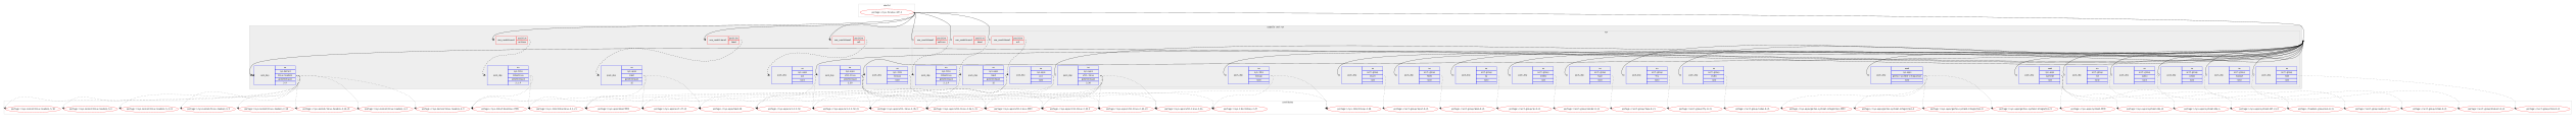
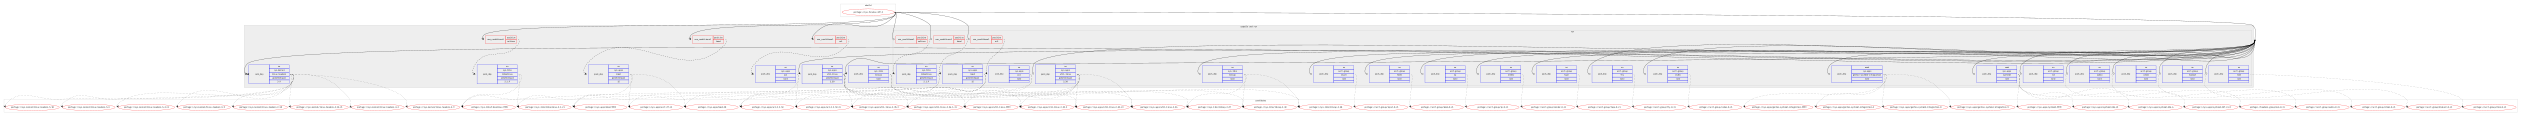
  digraph {
    compound=true
    concentrate=true
    fontname="IBM Plex Mono"
    fontsize=10
    newrank=true
    rankdir=TB
    ranksep=1.5
    node [color=red fontname="IBM Plex Mono" fontsize=10]
    edge [arrowhead=vee fontname="IBM Plex Mono" headport=w style=dotted tailport=e weight=100]
    n1 [label="portage://sys-fs/udev-247.2" width=4]
    n2 [color=blue label=<<TABLE BORDER="0" CELLBORDER="1" CELLSPACING="0" CELLPADDING="4" WIDTH="220"><TR><TD ROWSPAN="6" CELLPADDING="30">pack_dep</TD></TR><TR><TD WIDTH="110">no</TD></TR><TR><TD>sys-apps</TD></TR><TR><TD>acl</TD></TR><TR><TD>none</TD></TR><TR><TD></TD></TR></TABLE>> shape=none]
    n3 [label=<<TABLE BORDER="0" CELLBORDER="1" CELLSPACING="0" CELLPADDING="4"><TR><TD ROWSPAN="3" CELLPADDING="10">use_conditional</TD></TR><TR><TD>positive</TD></TR><TR><TD>acl</TD></TR></TABLE>> shape=none]
    n4 [color=blue label=<<TABLE BORDER="0" CELLBORDER="1" CELLSPACING="0" CELLPADDING="4" WIDTH="220"><TR><TD ROWSPAN="6" CELLPADDING="30">pack_dep</TD></TR><TR><TD WIDTH="110">no</TD></TR><TR><TD>sys-apps</TD></TR><TR><TD>kmod</TD></TR><TR><TD>greaterequal</TD></TR><TR><TD>15</TD></TR></TABLE>> shape=none]
    n5 [label=<<TABLE BORDER="0" CELLBORDER="1" CELLSPACING="0" CELLPADDING="4"><TR><TD ROWSPAN="3" CELLPADDING="10">use_conditional</TD></TR><TR><TD>positive</TD></TR><TR><TD>kmod</TD></TR></TABLE>> shape=none]
    n6 [color=blue label=<<TABLE BORDER="0" CELLBORDER="1" CELLSPACING="0" CELLPADDING="4" WIDTH="220"><TR><TD ROWSPAN="6" CELLPADDING="30">pack_dep</TD></TR><TR><TD WIDTH="110">no</TD></TR><TR><TD>sys-libs</TD></TR><TR><TD>libselinux</TD></TR><TR><TD>greaterequal</TD></TR><TR><TD>2.1.9</TD></TR></TABLE>> shape=none]
    n7 [label=<<TABLE BORDER="0" CELLBORDER="1" CELLSPACING="0" CELLPADDING="4"><TR><TD ROWSPAN="3" CELLPADDING="10">use_conditional</TD></TR><TR><TD>positive</TD></TR><TR><TD>selinux</TD></TR></TABLE>> shape=none]
    n8 [color=blue label=<<TABLE BORDER="0" CELLBORDER="1" CELLSPACING="0" CELLPADDING="4" WIDTH="220"><TR><TD ROWSPAN="6" CELLPADDING="30">pack_dep</TD></TR><TR><TD WIDTH="110">no</TD></TR><TR><TD>sys-apps</TD></TR><TR><TD>util-linux</TD></TR><TR><TD>greaterequal</TD></TR><TR><TD>2.30</TD></TR></TABLE>> shape=none]
    n9 [color=blue label=<<TABLE BORDER="0" CELLBORDER="1" CELLSPACING="0" CELLPADDING="4" WIDTH="220"><TR><TD ROWSPAN="6" CELLPADDING="30">pack_dep</TD></TR><TR><TD WIDTH="110">no</TD></TR><TR><TD>sys-kernel</TD></TR><TR><TD>linux-headers</TD></TR><TR><TD>greaterequal</TD></TR><TR><TD>3.9</TD></TR></TABLE>> shape=none]
    n10 [color=blue label=<<TABLE BORDER="0" CELLBORDER="1" CELLSPACING="0" CELLPADDING="4" WIDTH="220"><TR><TD ROWSPAN="6" CELLPADDING="30">pack_dep</TD></TR><TR><TD WIDTH="110">no</TD></TR><TR><TD>sys-libs</TD></TR><TR><TD>libcap</TD></TR><TR><TD>none</TD></TR><TR><TD></TD></TR></TABLE>> shape=none]
    n11 [color=blue label=<<TABLE BORDER="0" CELLBORDER="1" CELLSPACING="0" CELLPADDING="4" WIDTH="220"><TR><TD ROWSPAN="6" CELLPADDING="30">pack_dep</TD></TR><TR><TD WIDTH="110">no</TD></TR><TR><TD>sys-apps</TD></TR><TR><TD>acl</TD></TR><TR><TD>none</TD></TR><TR><TD></TD></TR></TABLE>> shape=none]
    n12 [label=<<TABLE BORDER="0" CELLBORDER="1" CELLSPACING="0" CELLPADDING="4"><TR><TD ROWSPAN="3" CELLPADDING="10">use_conditional</TD></TR><TR><TD>positive</TD></TR><TR><TD>acl</TD></TR></TABLE>> shape=none]
    n13 [color=blue label=<<TABLE BORDER="0" CELLBORDER="1" CELLSPACING="0" CELLPADDING="4" WIDTH="220"><TR><TD ROWSPAN="6" CELLPADDING="30">pack_dep</TD></TR><TR><TD WIDTH="110">no</TD></TR><TR><TD>acct-group</TD></TR><TR><TD>kvm</TD></TR><TR><TD>none</TD></TR><TR><TD></TD></TR></TABLE>> shape=none]
    n14 [color=blue label=<<TABLE BORDER="0" CELLBORDER="1" CELLSPACING="0" CELLPADDING="4" WIDTH="220"><TR><TD ROWSPAN="6" CELLPADDING="30">pack_dep</TD></TR><TR><TD WIDTH="110">no</TD></TR><TR><TD>sys-apps</TD></TR><TR><TD>kmod</TD></TR><TR><TD>greaterequal</TD></TR><TR><TD>15</TD></TR></TABLE>> shape=none]
    n15 [label=<<TABLE BORDER="0" CELLBORDER="1" CELLSPACING="0" CELLPADDING="4"><TR><TD ROWSPAN="3" CELLPADDING="10">use_conditional</TD></TR><TR><TD>positive</TD></TR><TR><TD>kmod</TD></TR></TABLE>> shape=none]
    n16 [color=blue label=<<TABLE BORDER="0" CELLBORDER="1" CELLSPACING="0" CELLPADDING="4" WIDTH="220"><TR><TD ROWSPAN="6" CELLPADDING="30">pack_dep</TD></TR><TR><TD WIDTH="110">no</TD></TR><TR><TD>sys-libs</TD></TR><TR><TD>libselinux</TD></TR><TR><TD>greaterequal</TD></TR><TR><TD>2.1.9</TD></TR></TABLE>> shape=none]
    n17 [label=<<TABLE BORDER="0" CELLBORDER="1" CELLSPACING="0" CELLPADDING="4"><TR><TD ROWSPAN="3" CELLPADDING="10">use_conditional</TD></TR><TR><TD>positive</TD></TR><TR><TD>selinux</TD></TR></TABLE>> shape=none]
    n18 [color=blue label=<<TABLE BORDER="0" CELLBORDER="1" CELLSPACING="0" CELLPADDING="4" WIDTH="220"><TR><TD ROWSPAN="6" CELLPADDING="30">pack_dep</TD></TR><TR><TD WIDTH="110">no</TD></TR><TR><TD>acct-group</TD></TR><TR><TD>audio</TD></TR><TR><TD>none</TD></TR><TR><TD></TD></TR></TABLE>> shape=none]
    n19 [color=blue label=<<TABLE BORDER="0" CELLBORDER="1" CELLSPACING="0" CELLPADDING="4" WIDTH="220"><TR><TD ROWSPAN="6" CELLPADDING="30">pack_dep</TD></TR><TR><TD WIDTH="110">no</TD></TR><TR><TD>acct-group</TD></TR><TR><TD>cdrom</TD></TR><TR><TD>none</TD></TR><TR><TD></TD></TR></TABLE>> shape=none]
    n20 [color=blue label=<<TABLE BORDER="0" CELLBORDER="1" CELLSPACING="0" CELLPADDING="4" WIDTH="220"><TR><TD ROWSPAN="6" CELLPADDING="30">pack_dep</TD></TR><TR><TD WIDTH="110">no</TD></TR><TR><TD>acct-group</TD></TR><TR><TD>dialout</TD></TR><TR><TD>none</TD></TR><TR><TD></TD></TR></TABLE>> shape=none]
    n21 [color=blue label=<<TABLE BORDER="0" CELLBORDER="1" CELLSPACING="0" CELLPADDING="4" WIDTH="220"><TR><TD ROWSPAN="6" CELLPADDING="30">pack_dep</TD></TR><TR><TD WIDTH="110">no</TD></TR><TR><TD>acct-group</TD></TR><TR><TD>disk</TD></TR><TR><TD>none</TD></TR><TR><TD></TD></TR></TABLE>> shape=none]
    n22 [color=blue label=<<TABLE BORDER="0" CELLBORDER="1" CELLSPACING="0" CELLPADDING="4" WIDTH="220"><TR><TD ROWSPAN="6" CELLPADDING="30">pack_dep</TD></TR><TR><TD WIDTH="110">no</TD></TR><TR><TD>acct-group</TD></TR><TR><TD>input</TD></TR><TR><TD>none</TD></TR><TR><TD></TD></TR></TABLE>> shape=none]
    n23 [color=blue label=<<TABLE BORDER="0" CELLBORDER="1" CELLSPACING="0" CELLPADDING="4" WIDTH="220"><TR><TD ROWSPAN="6" CELLPADDING="30">pack_dep</TD></TR><TR><TD WIDTH="110">no</TD></TR><TR><TD>acct-group</TD></TR><TR><TD>kmem</TD></TR><TR><TD>none</TD></TR><TR><TD></TD></TR></TABLE>> shape=none]
    n24 [color=blue label=<<TABLE BORDER="0" CELLBORDER="1" CELLSPACING="0" CELLPADDING="4" WIDTH="220"><TR><TD ROWSPAN="6" CELLPADDING="30">pack_dep</TD></TR><TR><TD WIDTH="110">no</TD></TR><TR><TD>acct-group</TD></TR><TR><TD>lp</TD></TR><TR><TD>none</TD></TR><TR><TD></TD></TR></TABLE>> shape=none]
    n25 [color=blue label=<<TABLE BORDER="0" CELLBORDER="1" CELLSPACING="0" CELLPADDING="4" WIDTH="220"><TR><TD ROWSPAN="6" CELLPADDING="30">pack_dep</TD></TR><TR><TD WIDTH="110">no</TD></TR><TR><TD>acct-group</TD></TR><TR><TD>render</TD></TR><TR><TD>none</TD></TR><TR><TD></TD></TR></TABLE>> shape=none]
    n26 [color=blue label=<<TABLE BORDER="0" CELLBORDER="1" CELLSPACING="0" CELLPADDING="4" WIDTH="220"><TR><TD ROWSPAN="6" CELLPADDING="30">pack_dep</TD></TR><TR><TD WIDTH="110">no</TD></TR><TR><TD>acct-group</TD></TR><TR><TD>tape</TD></TR><TR><TD>none</TD></TR><TR><TD></TD></TR></TABLE>> shape=none]
    n27 [color=blue label=<<TABLE BORDER="0" CELLBORDER="1" CELLSPACING="0" CELLPADDING="4" WIDTH="220"><TR><TD ROWSPAN="6" CELLPADDING="30">pack_dep</TD></TR><TR><TD WIDTH="110">no</TD></TR><TR><TD>acct-group</TD></TR><TR><TD>tty</TD></TR><TR><TD>none</TD></TR><TR><TD></TD></TR></TABLE>> shape=none]
    n28 [color=blue label=<<TABLE BORDER="0" CELLBORDER="1" CELLSPACING="0" CELLPADDING="4" WIDTH="220"><TR><TD ROWSPAN="6" CELLPADDING="30">pack_dep</TD></TR><TR><TD WIDTH="110">no</TD></TR><TR><TD>acct-group</TD></TR><TR><TD>video</TD></TR><TR><TD>none</TD></TR><TR><TD></TD></TR></TABLE>> shape=none]
    n29 [color=blue label=<<TABLE BORDER="0" CELLBORDER="1" CELLSPACING="0" CELLPADDING="4" WIDTH="220"><TR><TD ROWSPAN="6" CELLPADDING="30">pack_dep</TD></TR><TR><TD WIDTH="110">no</TD></TR><TR><TD>sys-apps</TD></TR><TR><TD>util-linux</TD></TR><TR><TD>greaterequal</TD></TR><TR><TD>2.30</TD></TR></TABLE>> shape=none]
    n30 [color=blue label=<<TABLE BORDER="0" CELLBORDER="1" CELLSPACING="0" CELLPADDING="4" WIDTH="220"><TR><TD ROWSPAN="6" CELLPADDING="30">pack_dep</TD></TR><TR><TD WIDTH="110">no</TD></TR><TR><TD>sys-libs</TD></TR><TR><TD>libcap</TD></TR><TR><TD>none</TD></TR><TR><TD></TD></TR></TABLE>> shape=none]
    n31 [color=blue label=<<TABLE BORDER="0" CELLBORDER="1" CELLSPACING="0" CELLPADDING="4" WIDTH="220"><TR><TD ROWSPAN="6" CELLPADDING="30">pack_dep</TD></TR><TR><TD WIDTH="110">weak</TD></TR><TR><TD>sys-apps</TD></TR><TR><TD>gentoo-systemd-integration</TD></TR><TR><TD>none</TD></TR><TR><TD></TD></TR></TABLE>> shape=none]
    n32 [color=blue label=<<TABLE BORDER="0" CELLBORDER="1" CELLSPACING="0" CELLPADDING="4" WIDTH="220"><TR><TD ROWSPAN="6" CELLPADDING="30">pack_dep</TD></TR><TR><TD WIDTH="110">weak</TD></TR><TR><TD>sys-apps</TD></TR><TR><TD>systemd</TD></TR><TR><TD>none</TD></TR><TR><TD></TD></TR></TABLE>> shape=none]
    n33 [label="portage://sys-libs/libselinux-9999" width=4]
    n34 [label="portage://sys-libs/libselinux-3.1-r1" width=4]
    n35 [label="portage://sys-apps/kmod-9999" width=4]
    n36 [label="portage://sys-apps/kmod-28" width=4]
    n37 [label="portage://sys-apps/acct-27-r2" width=4]
    n38 [label="portage://sys-apps/acl-2.2.53-r1" width=4]
    n39 [label="portage://sys-apps/acl-2.2.53" width=4]
    n40 [label="portage://sys-apps/util-linux-9999" width=4]
    n41 [label="portage://sys-apps/util-linux-2.36.1-r1" width=4]
    n42 [label="portage://sys-apps/util-linux-2.36" width=4]
    n43 [label="portage://sys-apps/util-linux-2.35.2" width=4]
    n44 [label="portage://sys-apps/util-linux-2.34-r3" width=4]
    n45 [label="portage://sys-apps/util-linux-2.33.2" width=4]
    n46 [label="portage://sys-kernel/linux-headers-5.9" width=4]
    n47 [label="portage://sys-kernel/linux-headers-5.4-r1" width=4]
    n48 [label="portage://sys-kernel/linux-headers-5.4" width=4]
    n49 [label="portage://sys-kernel/linux-headers-5.10" width=4]
    n50 [label="portage://sys-kernel/linux-headers-4.9" width=4]
    n51 [label="portage://sys-kernel/linux-headers-4.4" width=4]
    n52 [label="portage://sys-kernel/linux-headers-4.14-r1" width=4]
    n53 [label="portage://sys-kernel/linux-headers-3.18" width=4]
    n54 [label="portage://sys-libs/libcap-2.48" width=4]
    n55 [label="portage://sys-libs/libcap-2.47" width=4]
+   n56 [label="portage://sys-libs/libcap-2.43" width=4]
    n57 [label="portage://acct-group/audio-0-r1" width=4]
    n58 [label="portage://acct-group/cdrom-0-r1" width=4]
    n59 [label="portage://acct-group/dialout-0-r1" width=4]
    n60 [label="portage://acct-group/disk-0-r1" width=4]
    n61 [label="portage://acct-group/input-0-r1" width=4]
    n62 [label="portage://acct-group/kmem-0-r1" width=4]
    n63 [label="portage://headers-group/kvm-0-r1" width=4]
    n64 [label="portage://acct-group/lp-0-r1" width=4]
    n65 [label="portage://acct-group/render-0-r1" width=4]
    n66 [label="portage://acct-group/tape-0-r1" width=4]
    n67 [label="portage://acct-group/tty-0-r1" width=4]
    n68 [label="portage://acct-group/video-0-r1" width=4]
    n69 [label="portage://sys-apps/gentoo-systemd-integration-9999" width=4]
    n70 [label="portage://sys-apps/gentoo-systemd-integration-9" width=4]
    n71 [label="portage://sys-apps/gentoo-systemd-integration-8" width=4]
    n72 [label="portage://sys-apps/gentoo-systemd-integration-4" width=4]
    n73 [label="portage://sys-apps/systemd-9999" width=4]
    n74 [label="portage://sys-apps/systemd-247.2-r4" width=4]
    n75 [label="portage://sys-apps/systemd-246.6" width=4]
    n76 [label="portage://sys-apps/systemd-246-r2" width=4]
    subgraph cluster_1 {
      color=gray
      label=<<i>ebuild</i>>
      rank=same
      n1
    }
    subgraph cluster_2 {
      color=gray
      label=<<i>dependencies</i>>
      subgraph cluster_3 {
        color=gray
        fillcolor="#eeeeee"
        label=<<i>compile</i>>
        style=filled
        subgraph sub_4 {
          color=gray
          fillcolor="#eeeeee"
          label=<<i>compile</i>>
          style=filled
          n3
          subgraph sub_5 {
            color=gray
            fillcolor="#eeeeee"
            label=<<i>compile</i>>
            style=filled
            n2
          }
        }
        subgraph sub_6 {
          color=gray
          fillcolor="#eeeeee"
          label=<<i>compile</i>>
          style=filled
          n5
          subgraph sub_7 {
            color=gray
            fillcolor="#eeeeee"
            label=<<i>compile</i>>
            style=filled
            n4
          }
        }
        subgraph sub_8 {
          color=gray
          fillcolor="#eeeeee"
          label=<<i>compile</i>>
          style=filled
          n7
          subgraph sub_9 {
            color=gray
            fillcolor="#eeeeee"
            label=<<i>compile</i>>
            style=filled
            n6
          }
        }
        subgraph sub_10 {
          color=gray
          fillcolor="#eeeeee"
          label=<<i>compile</i>>
          style=filled
          n8
        }
        subgraph sub_11 {
          color=gray
          fillcolor="#eeeeee"
          label=<<i>compile</i>>
          style=filled
          n9
        }
        subgraph sub_12 {
          color=gray
          fillcolor="#eeeeee"
          label=<<i>compile</i>>
          style=filled
          n10
        }
      }
      subgraph cluster_13 {
        color=gray
        fillcolor="#eeeeee"
        label=<<i>compile and run</i>>
        style=filled
      }
      subgraph cluster_14 {
        color=gray
        fillcolor="#eeeeee"
        label=<<i>run</i>>
        style=filled
        subgraph sub_15 {
          color=gray
          fillcolor="#eeeeee"
          label=<<i>run</i>>
          style=filled
          n12
          subgraph sub_16 {
            color=gray
            fillcolor="#eeeeee"
            label=<<i>run</i>>
            style=filled
            n11
          }
        }
        subgraph sub_17 {
          color=gray
          fillcolor="#eeeeee"
          label=<<i>run</i>>
          style=filled
          n13
        }
        subgraph sub_18 {
          color=gray
          fillcolor="#eeeeee"
          label=<<i>run</i>>
          style=filled
          n15
          subgraph sub_19 {
            color=gray
            fillcolor="#eeeeee"
            label=<<i>run</i>>
            style=filled
            n14
          }
        }
        subgraph sub_20 {
          color=gray
          fillcolor="#eeeeee"
          label=<<i>run</i>>
          style=filled
          n17
          subgraph sub_21 {
            color=gray
            fillcolor="#eeeeee"
            label=<<i>run</i>>
            style=filled
            n16
          }
        }
        subgraph sub_22 {
          color=gray
          fillcolor="#eeeeee"
          label=<<i>run</i>>
          style=filled
          n18
        }
        subgraph sub_23 {
          color=gray
          fillcolor="#eeeeee"
          label=<<i>run</i>>
          style=filled
          n19
        }
        subgraph sub_24 {
          color=gray
          fillcolor="#eeeeee"
          label=<<i>run</i>>
          style=filled
          n20
        }
        subgraph sub_25 {
          color=gray
          fillcolor="#eeeeee"
          label=<<i>run</i>>
          style=filled
          n21
        }
        subgraph sub_26 {
          color=gray
          fillcolor="#eeeeee"
          label=<<i>run</i>>
          style=filled
          n22
        }
        subgraph sub_27 {
          color=gray
          fillcolor="#eeeeee"
          label=<<i>run</i>>
          style=filled
          n23
        }
        subgraph sub_28 {
          color=gray
          fillcolor="#eeeeee"
          label=<<i>run</i>>
          style=filled
          n24
        }
        subgraph sub_29 {
          color=gray
          fillcolor="#eeeeee"
          label=<<i>run</i>>
          style=filled
          n25
        }
        subgraph sub_30 {
          color=gray
          fillcolor="#eeeeee"
          label=<<i>run</i>>
          style=filled
          n26
        }
        subgraph sub_31 {
          color=gray
          fillcolor="#eeeeee"
          label=<<i>run</i>>
          style=filled
          n27
        }
        subgraph sub_32 {
          color=gray
          fillcolor="#eeeeee"
          label=<<i>run</i>>
          style=filled
          n28
        }
        subgraph sub_33 {
          color=gray
          fillcolor="#eeeeee"
          label=<<i>run</i>>
          style=filled
          n29
        }
        subgraph sub_34 {
          color=gray
          fillcolor="#eeeeee"
          label=<<i>run</i>>
          style=filled
          n30
        }
        subgraph sub_35 {
          color=gray
          fillcolor="#eeeeee"
          label=<<i>run</i>>
          style=filled
          n31
        }
        subgraph sub_36 {
          color=gray
          fillcolor="#eeeeee"
          label=<<i>run</i>>
          style=filled
          n32
        }
      }
    }
    subgraph cluster_37 {
      color=gray
      label=<<i>candidates</i>>
      rank=same
      subgraph sub_38 {
        color=black
        label=<<i>candidates</i>>
        nodesep=1
        rank=same
        n33
        n34
      }
      subgraph sub_39 {
        color=black
        label=<<i>candidates</i>>
        nodesep=1
        rank=same
        n35
        n36
        n37
      }
      subgraph sub_40 {
        color=black
        label=<<i>candidates</i>>
        nodesep=1
        rank=same
        n38
        n39
      }
      subgraph sub_41 {
        color=black
        label=<<i>candidates</i>>
        nodesep=1
        rank=same
        n40
        n41
        n42
        n43
        n44
        n45
      }
      subgraph sub_42 {
        color=black
        label=<<i>candidates</i>>
        nodesep=1
        rank=same
        n46
        n47
        n48
        n49
        n50
        n51
        n52
        n53
      }
      subgraph sub_43 {
        color=black
        label=<<i>candidates</i>>
        nodesep=1
        rank=same
        n54
        n55
+       n56
      }
      subgraph sub_44 {
        color=black
        label=<<i>candidates</i>>
        nodesep=1
        rank=same
        n38
        n39
      }
      subgraph sub_45 {
        color=black
        label=<<i>candidates</i>>
        nodesep=1
        rank=same
        n35
        n36
        n37
      }
      subgraph sub_46 {
        color=black
        label=<<i>candidates</i>>
        nodesep=1
        rank=same
        n33
        n34
      }
      subgraph sub_47 {
        color=black
        label=<<i>candidates</i>>
        nodesep=1
        rank=same
        n57
      }
      subgraph sub_48 {
        color=black
        label=<<i>candidates</i>>
        nodesep=1
        rank=same
        n58
      }
      subgraph sub_49 {
        color=black
        label=<<i>candidates</i>>
        nodesep=1
        rank=same
        n59
      }
      subgraph sub_50 {
        color=black
        label=<<i>candidates</i>>
        nodesep=1
        rank=same
        n60
      }
      subgraph sub_51 {
        color=black
        label=<<i>candidates</i>>
        nodesep=1
        rank=same
        n61
      }
      subgraph sub_52 {
        color=black
        label=<<i>candidates</i>>
        nodesep=1
        rank=same
        n62
      }
      subgraph sub_53 {
        color=black
        label=<<i>candidates</i>>
        nodesep=1
        rank=same
        n63
      }
      subgraph sub_54 {
        color=black
        label=<<i>candidates</i>>
        nodesep=1
        rank=same
        n64
      }
      subgraph sub_55 {
        color=black
        label=<<i>candidates</i>>
        nodesep=1
        rank=same
        n65
      }
      subgraph sub_56 {
        color=black
        label=<<i>candidates</i>>
        nodesep=1
        rank=same
        n66
      }
      subgraph sub_57 {
        color=black
        label=<<i>candidates</i>>
        nodesep=1
        rank=same
        n67
      }
      subgraph sub_58 {
        color=black
        label=<<i>candidates</i>>
        nodesep=1
        rank=same
        n54
        n55
+       n56
      }
      subgraph sub_59 {
        color=black
        label=<<i>candidates</i>>
        nodesep=1
        rank=same
        n68
      }
      subgraph sub_60 {
        color=black
        label=<<i>candidates</i>>
        nodesep=1
        rank=same
        n40
        n41
        n42
        n43
        n44
        n45
      }
      subgraph sub_61 {
        color=black
        label=<<i>candidates</i>>
        nodesep=1
        rank=same
        n69
        n70
        n71
        n72
      }
      subgraph sub_62 {
        color=black
        label=<<i>candidates</i>>
        nodesep=1
        rank=same
        n73
        n74
        n75
        n76
      }
    }
    n1 -> n3 [style=solid weight=20]
    n1 -> n5 [style=solid weight=20]
    n1 -> n7 [style=solid weight=20]
    n1 -> n8 [style=solid weight=20]
    n1 -> n9 [style=solid weight=20]
    n1 -> n10 [style=solid weight=20]
    n1 -> n12 [arrowhead=odot style=solid weight=20]
    n1 -> n13 [arrowhead=odot style=solid weight=20]
    n1 -> n15 [arrowhead=odot style=solid weight=20]
    n1 -> n17 [arrowhead=odot style=solid weight=20]
    n1 -> n18 [arrowhead=odot style=solid weight=20]
    n1 -> n19 [arrowhead=odot style=solid weight=20]
    n1 -> n20 [arrowhead=odot style=solid weight=20]
    n1 -> n21 [arrowhead=odot style=solid weight=20]
    n1 -> n22 [arrowhead=odot style=solid weight=20]
    n1 -> n23 [arrowhead=odot style=solid weight=20]
    n1 -> n24 [arrowhead=odot style=solid weight=20]
    n1 -> n25 [arrowhead=odot style=solid weight=20]
    n1 -> n26 [arrowhead=odot style=solid weight=20]
    n1 -> n27 [arrowhead=odot style=solid weight=20]
    n1 -> n28 [arrowhead=odot style=solid weight=20]
    n1 -> n29 [arrowhead=odot style=solid weight=20]
    n1 -> n30 [arrowhead=odot style=solid weight=20]
    n1 -> n31 [arrowhead=odot style=solid weight=20]
    n1 -> n32 [arrowhead=odot style=solid weight=20]
    n2 -> n38
    n2 -> n39
    n3 -> n2 [style=dashed weight=20]
    n4 -> n35
    n4 -> n36
    n4 -> n37
    n5 -> n4 [style=dashed weight=20]
    n6 -> n33
    n6 -> n34
    n7 -> n6 [style=dashed weight=20]
    n8 -> n40
    n8 -> n41
    n8 -> n42
    n8 -> n43
    n8 -> n44
    n8 -> n45
    n9 -> n46
    n9 -> n47
    n9 -> n48
    n9 -> n49
    n9 -> n50
    n9 -> n51
    n9 -> n52
    n9 -> n53
    n10 -> n54
    n10 -> n55
+   n10 -> n56
    n11 -> n38
    n11 -> n39
    n12 -> n11 [style=dashed weight=20]
    n13 -> n63
    n14 -> n35
    n14 -> n36
    n14 -> n37
    n15 -> n14 [style=dashed weight=20]
    n16 -> n33
    n16 -> n34
    n17 -> n16 [style=dashed weight=20]
    n18 -> n57
    n19 -> n58
    n20 -> n59
    n21 -> n60
    n22 -> n61
    n23 -> n62
    n24 -> n64
    n25 -> n65
    n26 -> n66
    n27 -> n67
    n28 -> n68
    n29 -> n40
    n29 -> n41
    n29 -> n42
    n29 -> n43
    n29 -> n44
    n29 -> n45
    n30 -> n54
    n30 -> n55
+   n30 -> n56
    n31 -> n69
    n31 -> n70
    n31 -> n71
    n31 -> n72
    n32 -> n73
    n32 -> n74
    n32 -> n75
    n32 -> n76
  }
